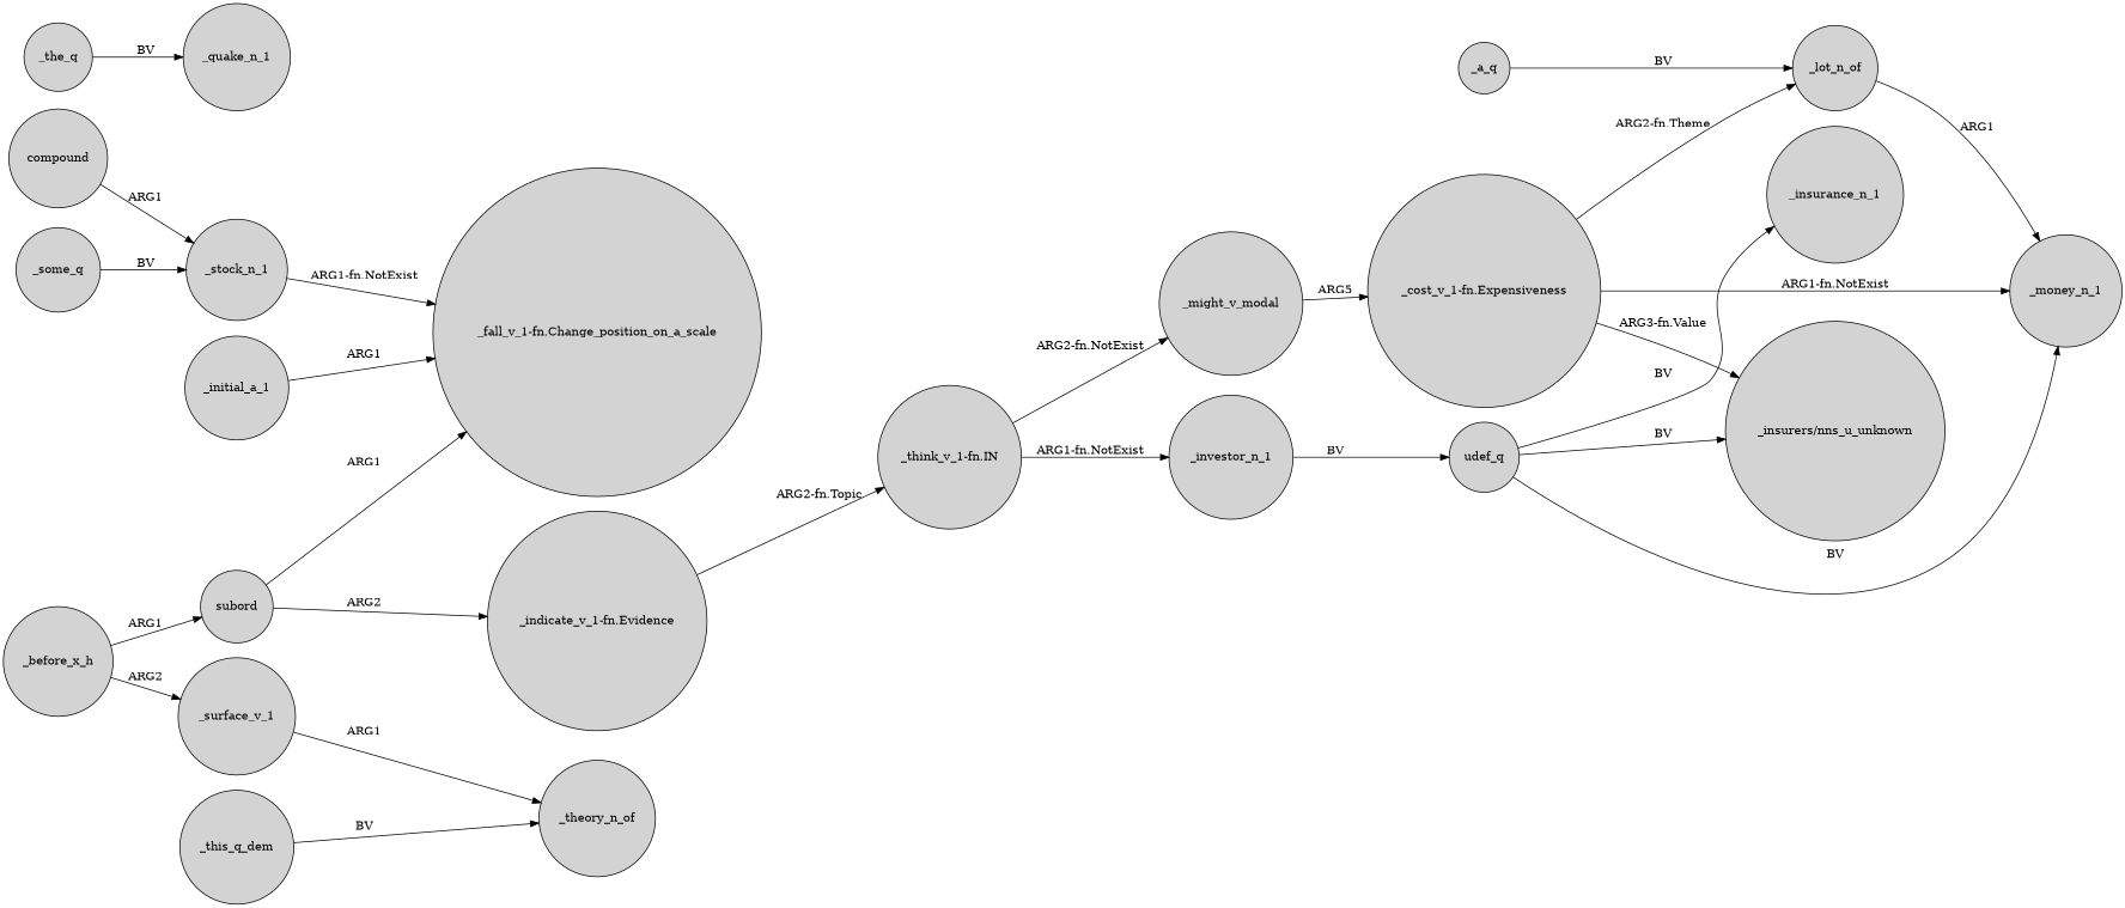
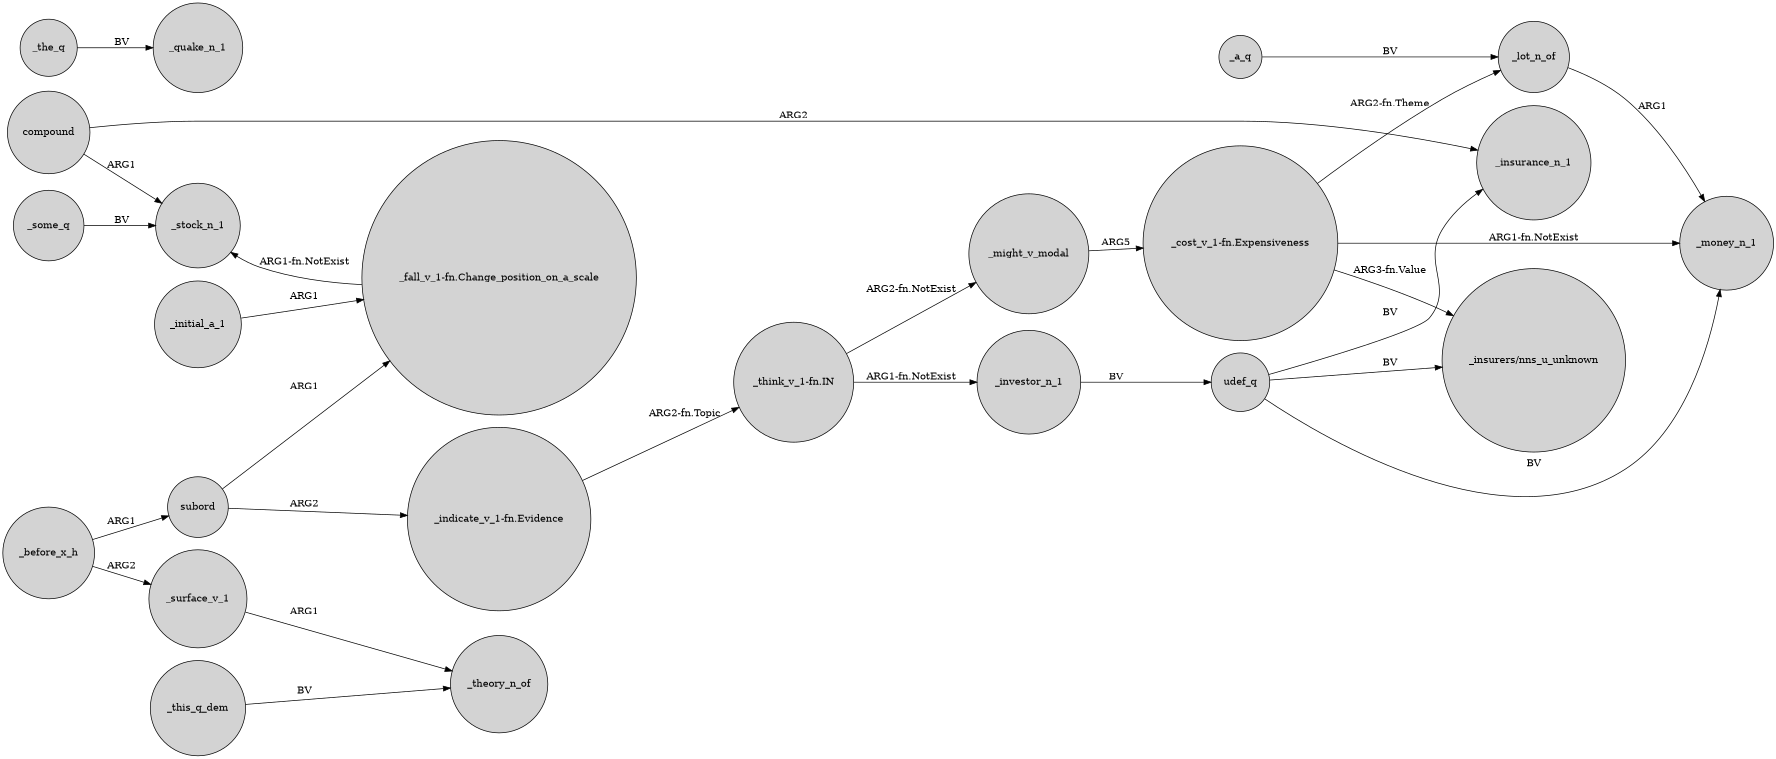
  digraph {
    rankdir=LR
    node [shape=circle style=filled]
    _a_q
    _lot_n_of
    _money_n_1
    udef_q
    _insurance_n_1
    "_insurers/nns_u_unknown"
    _investor_n_1
    "_indicate_v_1-fn.Evidence"
    "_think_v_1-fn.IN"
    _might_v_modal
    "_cost_v_1-fn.Expensiveness"
    compound
    _stock_n_1
    "_fall_v_1-fn.Change_position_on_a_scale"
    _the_q
    _quake_n_1
    _initial_a_1
    _before_x_h
    subord
    _surface_v_1
    _theory_n_of
    _this_q_dem
    _some_q
    _a_q -> _lot_n_of [label=BV]
    _lot_n_of -> _money_n_1 [label=ARG1]
    udef_q -> _money_n_1 [label=BV]
    udef_q -> _insurance_n_1 [label=BV]
    udef_q -> "_insurers/nns_u_unknown" [label=BV]
    _investor_n_1 -> udef_q [label=BV]
    "_indicate_v_1-fn.Evidence" -> "_think_v_1-fn.IN" [label="ARG2-fn.Topic"]
    "_think_v_1-fn.IN" -> _investor_n_1 [label="ARG1-fn.NotExist"]
    "_think_v_1-fn.IN" -> _might_v_modal [label="ARG2-fn.NotExist"]
    _might_v_modal -> "_cost_v_1-fn.Expensiveness" [label=ARG5]
    "_cost_v_1-fn.Expensiveness" -> _lot_n_of [label="ARG2-fn.Theme"]
    "_cost_v_1-fn.Expensiveness" -> _money_n_1 [label="ARG1-fn.NotExist"]
    "_cost_v_1-fn.Expensiveness" -> "_insurers/nns_u_unknown" [label="ARG3-fn.Value"]
+   compound -> _insurance_n_1 [label=ARG2]
    compound -> _stock_n_1 [label=ARG1]
-   _stock_n_1 -> "_fall_v_1-fn.Change_position_on_a_scale" [label="ARG1-fn.NotExist"]
+   "_fall_v_1-fn.Change_position_on_a_scale" -> _stock_n_1 [label="ARG1-fn.NotExist"]
    _the_q -> _quake_n_1 [label=BV]
    _initial_a_1 -> "_fall_v_1-fn.Change_position_on_a_scale" [label=ARG1]
    _before_x_h -> subord [label=ARG1]
    _before_x_h -> _surface_v_1 [label=ARG2]
    subord -> "_indicate_v_1-fn.Evidence" [label=ARG2]
    subord -> "_fall_v_1-fn.Change_position_on_a_scale" [label=ARG1]
    _surface_v_1 -> _theory_n_of [label=ARG1]
    _this_q_dem -> _theory_n_of [label=BV]
    _some_q -> _stock_n_1 [label=BV]
  }
